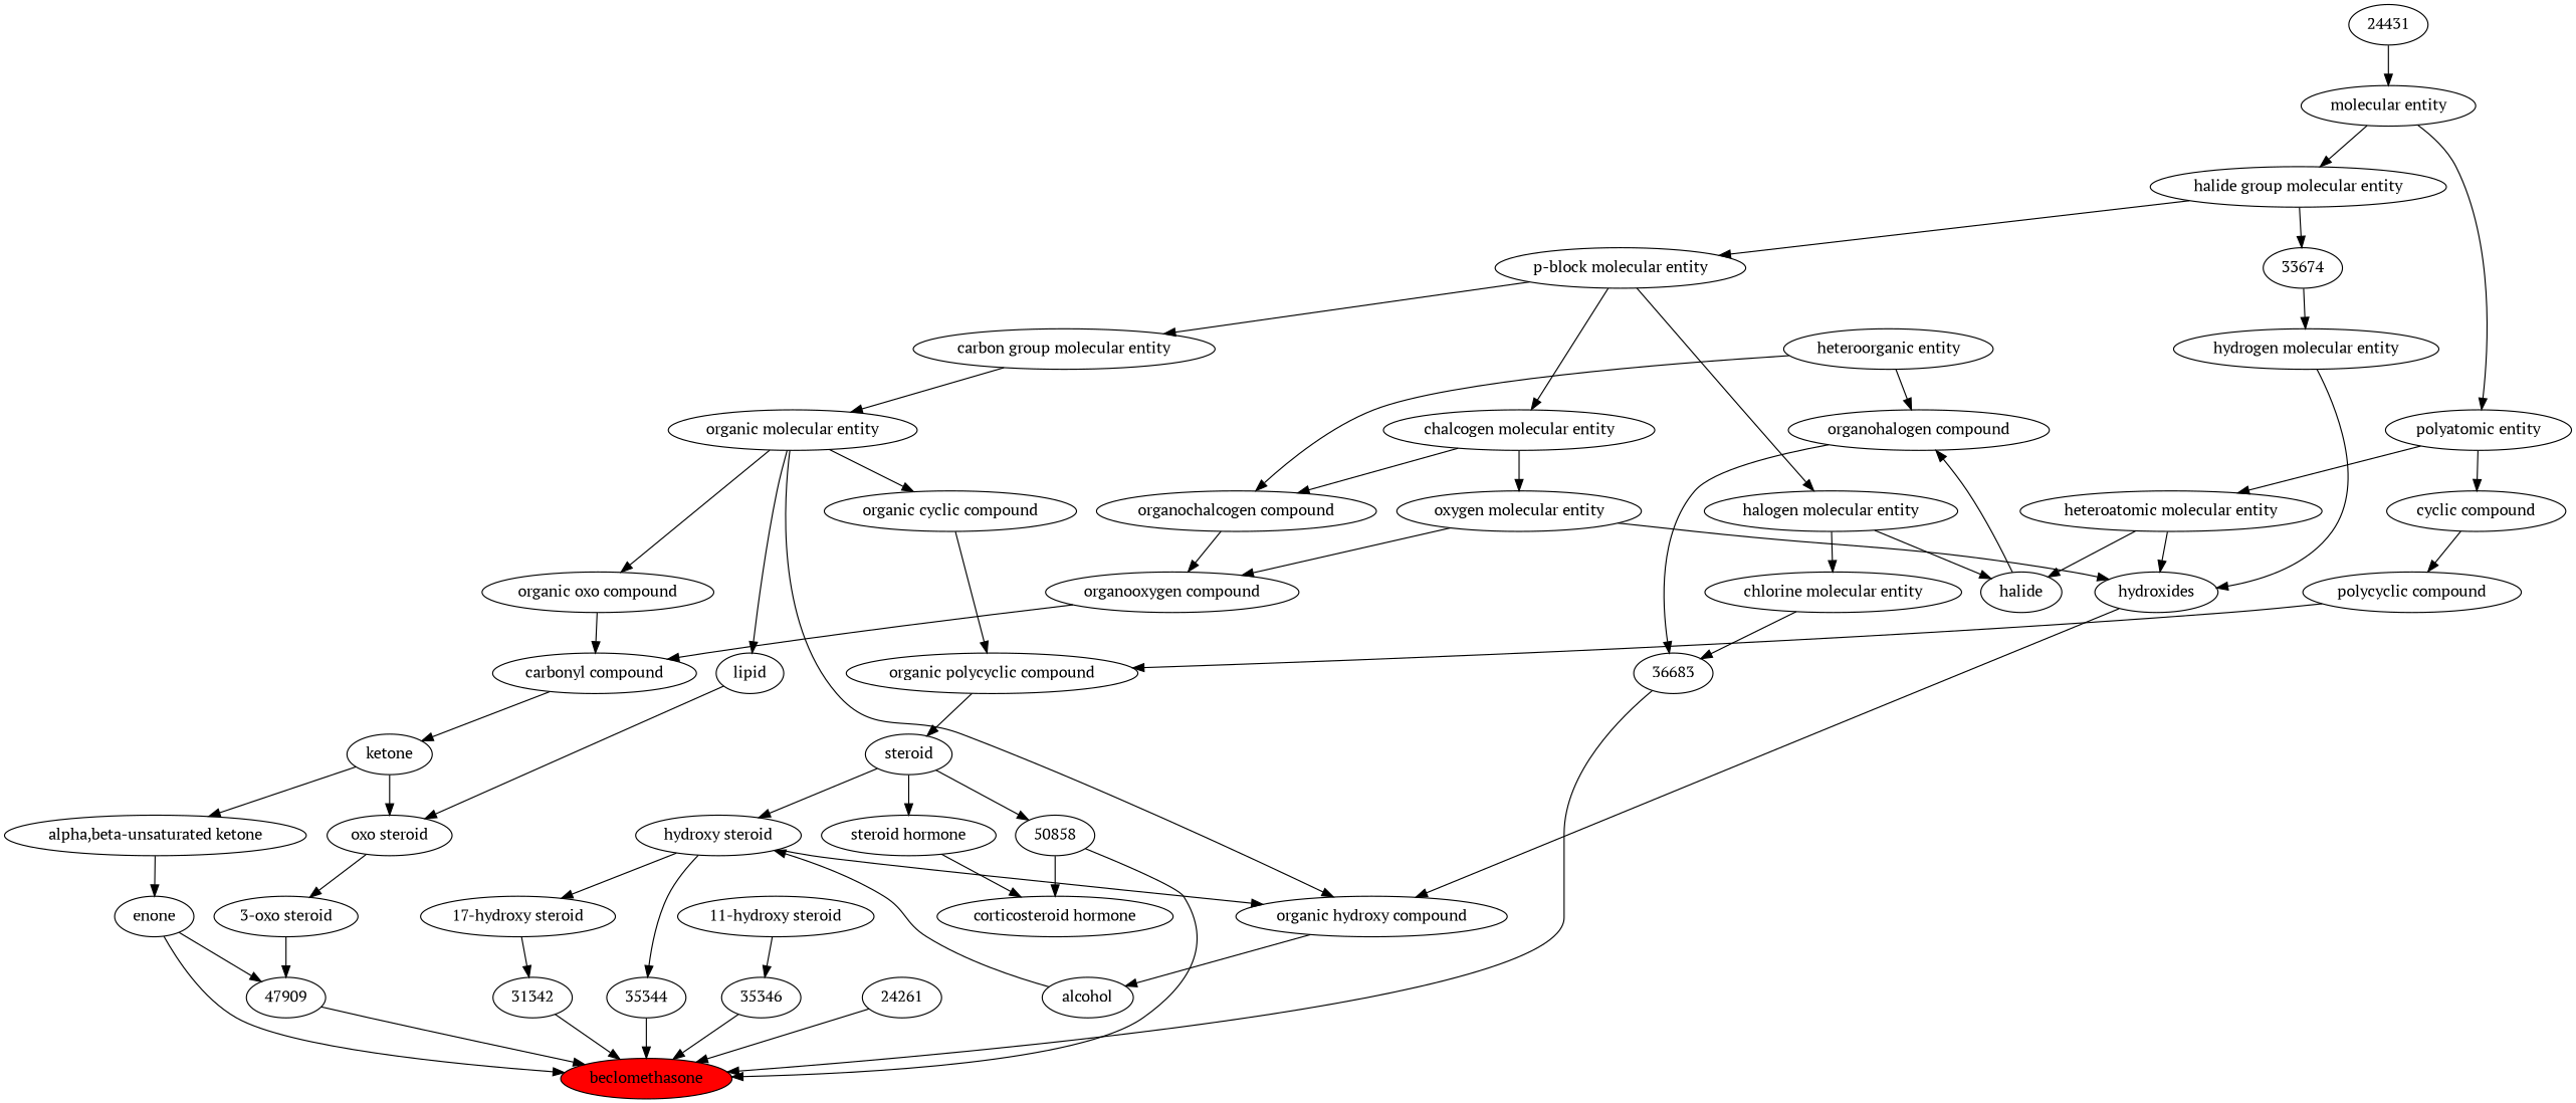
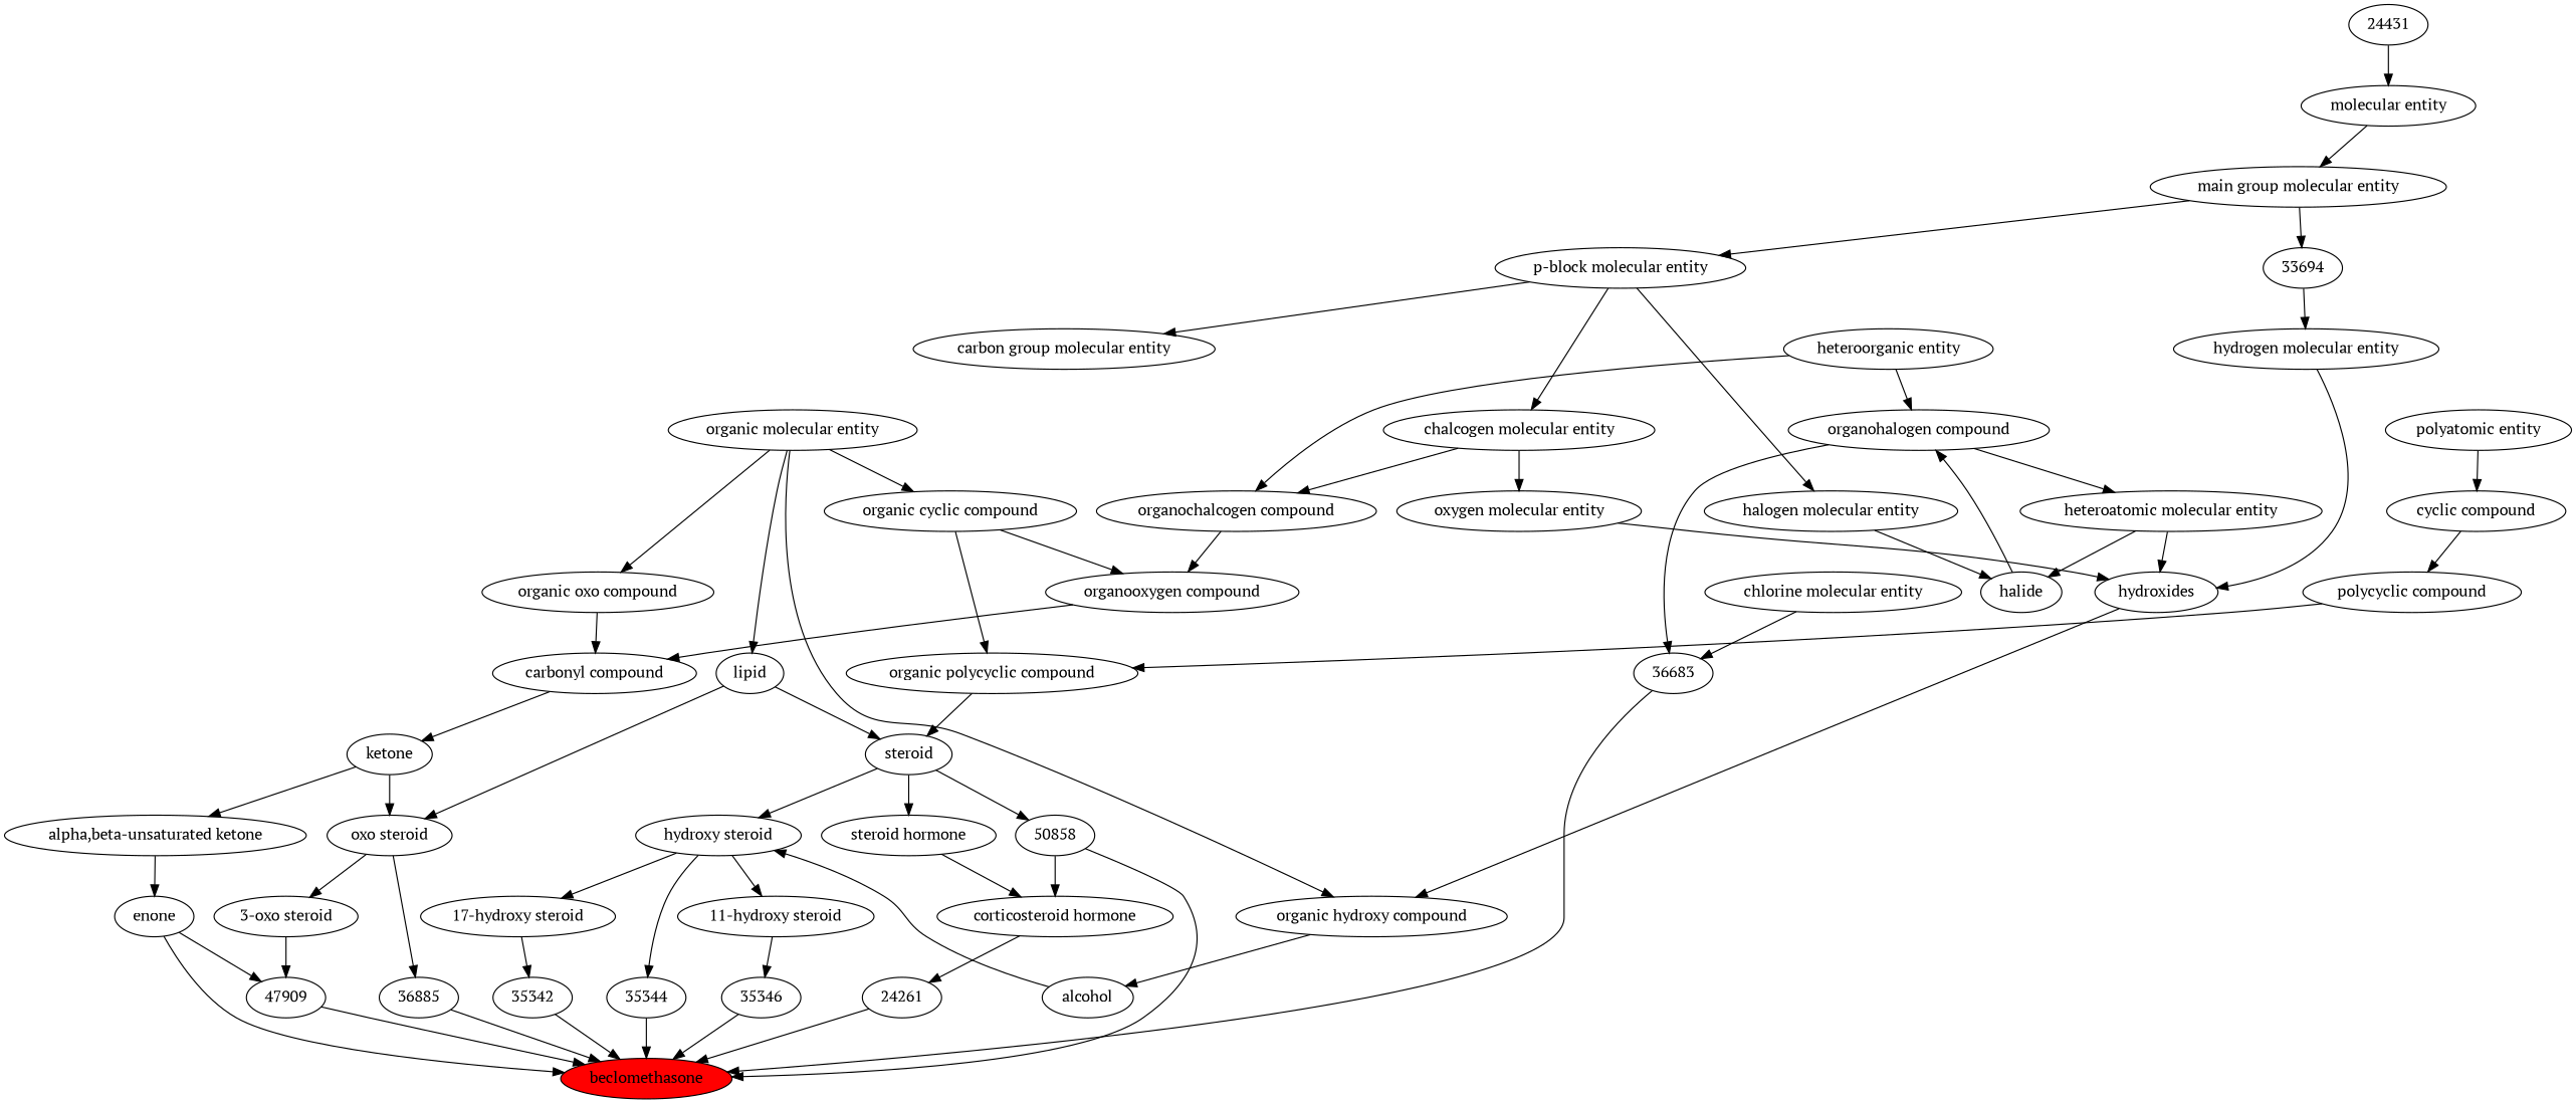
  digraph {
    fontname="PT Serif"
    node [fontname="PT Serif"]
    edge [fontname="PT Serif"]
    n1 [fillcolor=red label=beclomethasone style=filled]
    n2 [label=47909]
    n3 [label=enone]
    n4 [label=36683]
    n5 [label=35346]
-   n6 [label=31342]
+   n6 [label=35342]
+   n7 [label=36885]
    n8 [label=35344]
    n9 [label=50858]
    n10 [label="corticosteroid hormone"]
    n11 [label=24261]
    n12 [label="3-oxo steroid"]
    n13 [label="alpha,beta-unsaturated ketone"]
    n14 [label="organohalogen compound"]
    n15 [label="chlorine molecular entity"]
    n16 [label="11-hydroxy steroid"]
    n17 [label="17-hydroxy steroid"]
    n18 [label="oxo steroid"]
    n19 [label="hydroxy steroid"]
    n20 [label=steroid]
    n21 [label="steroid hormone"]
    n22 [label=ketone]
    n23 [label="heteroorganic entity"]
    n24 [label="organochalcogen compound"]
    n25 [label="organooxygen compound"]
    n26 [label=halide]
    n27 [label="halogen molecular entity"]
    n28 [label=alcohol]
    n29 [label="organic polycyclic compound"]
    n30 [label=lipid]
    n31 [label="carbonyl compound"]
    n32 [label="organic molecular entity"]
    n33 [label="organic hydroxy compound"]
    n34 [label="organic cyclic compound"]
    n35 [label="organic oxo compound"]
    n36 [label="heteroatomic molecular entity"]
    n37 [label=hydroxides]
    n38 [label="p-block molecular entity"]
    n39 [label="carbon group molecular entity"]
    n40 [label="chalcogen molecular entity"]
    n41 [label="oxygen molecular entity"]
    n42 [label="polycyclic compound"]
    n43 [label="polyatomic entity"]
    n44 [label="cyclic compound"]
-   n45 [label="halide group molecular entity"]
-   n46 [label=33674]
+   n45 [label="main group molecular entity"]
+   n46 [label=33694]
    n47 [label="hydrogen molecular entity"]
    n48 [label="molecular entity"]
    n49 [label=24431]
    n2 -> n1
    n3 -> n1
    n3 -> n2
    n4 -> n1
    n5 -> n1
    n6 -> n1
+   n7 -> n1
    n8 -> n1
    n9 -> n1
    n9 -> n10
+   n10 -> n11
    n11 -> n1
    n12 -> n2
    n13 -> n3
    n14 -> n4
    n15 -> n4
    n16 -> n5
    n17 -> n6
+   n18 -> n7
    n18 -> n12
    n19 -> n8
-   n19 -> n33
+   n19 -> n16
    n19 -> n17
    n20 -> n9
    n20 -> n19
    n20 -> n21
    n21 -> n10
    n22 -> n13
    n22 -> n18
    n23 -> n14
    n23 -> n24
    n24 -> n25
    n25 -> n31
    n26 -> n14
-   n27 -> n15
    n27 -> n26
    n28 -> n19
    n29 -> n20
    n30 -> n18
+   n30 -> n20
    n31 -> n22
    n32 -> n30
    n32 -> n33
    n32 -> n34
    n32 -> n35
    n33 -> n28
    n34 -> n29
    n35 -> n31
    n36 -> n26
    n36 -> n37
    n37 -> n33
    n38 -> n27
    n38 -> n39
    n38 -> n40
-   n39 -> n32
    n40 -> n24
    n40 -> n41
-   n41 -> n25
+   n34 -> n25
    n41 -> n37
    n42 -> n29
-   n43 -> n36
+   n14 -> n36
    n43 -> n44
    n44 -> n42
    n45 -> n38
    n45 -> n46
    n46 -> n47
    n47 -> n37
-   n48 -> n43
    n48 -> n45
    n49 -> n48
  }
